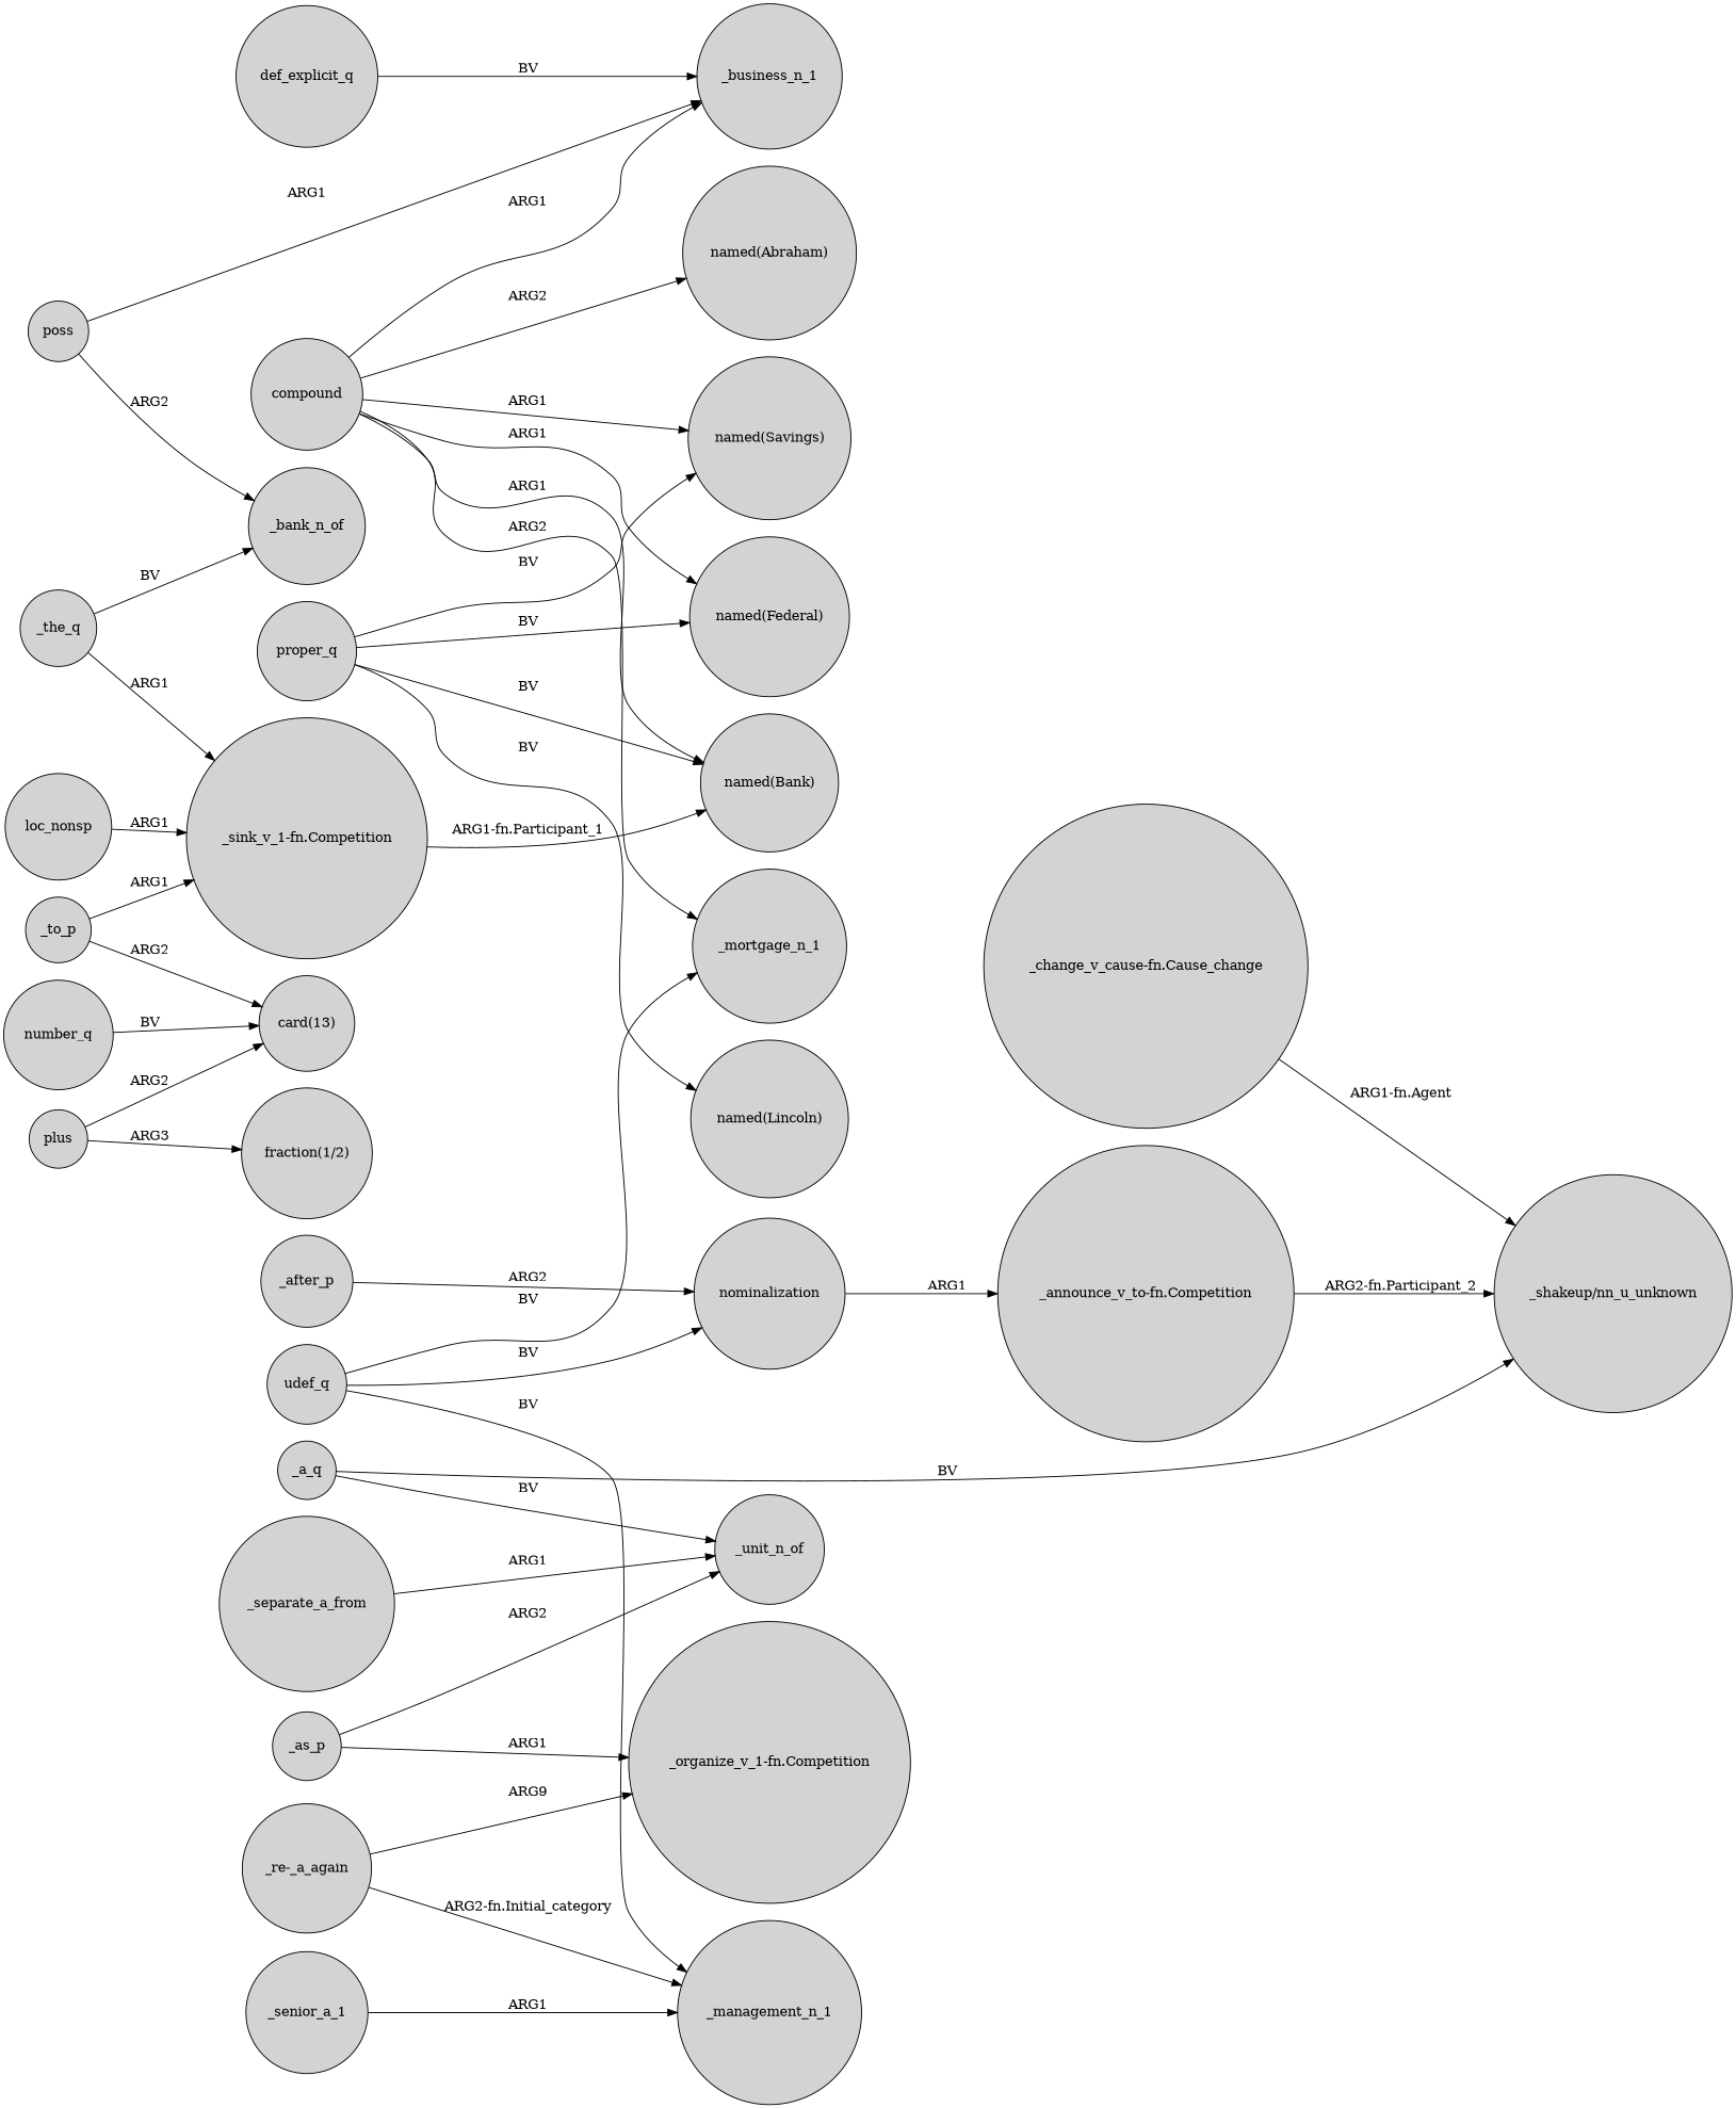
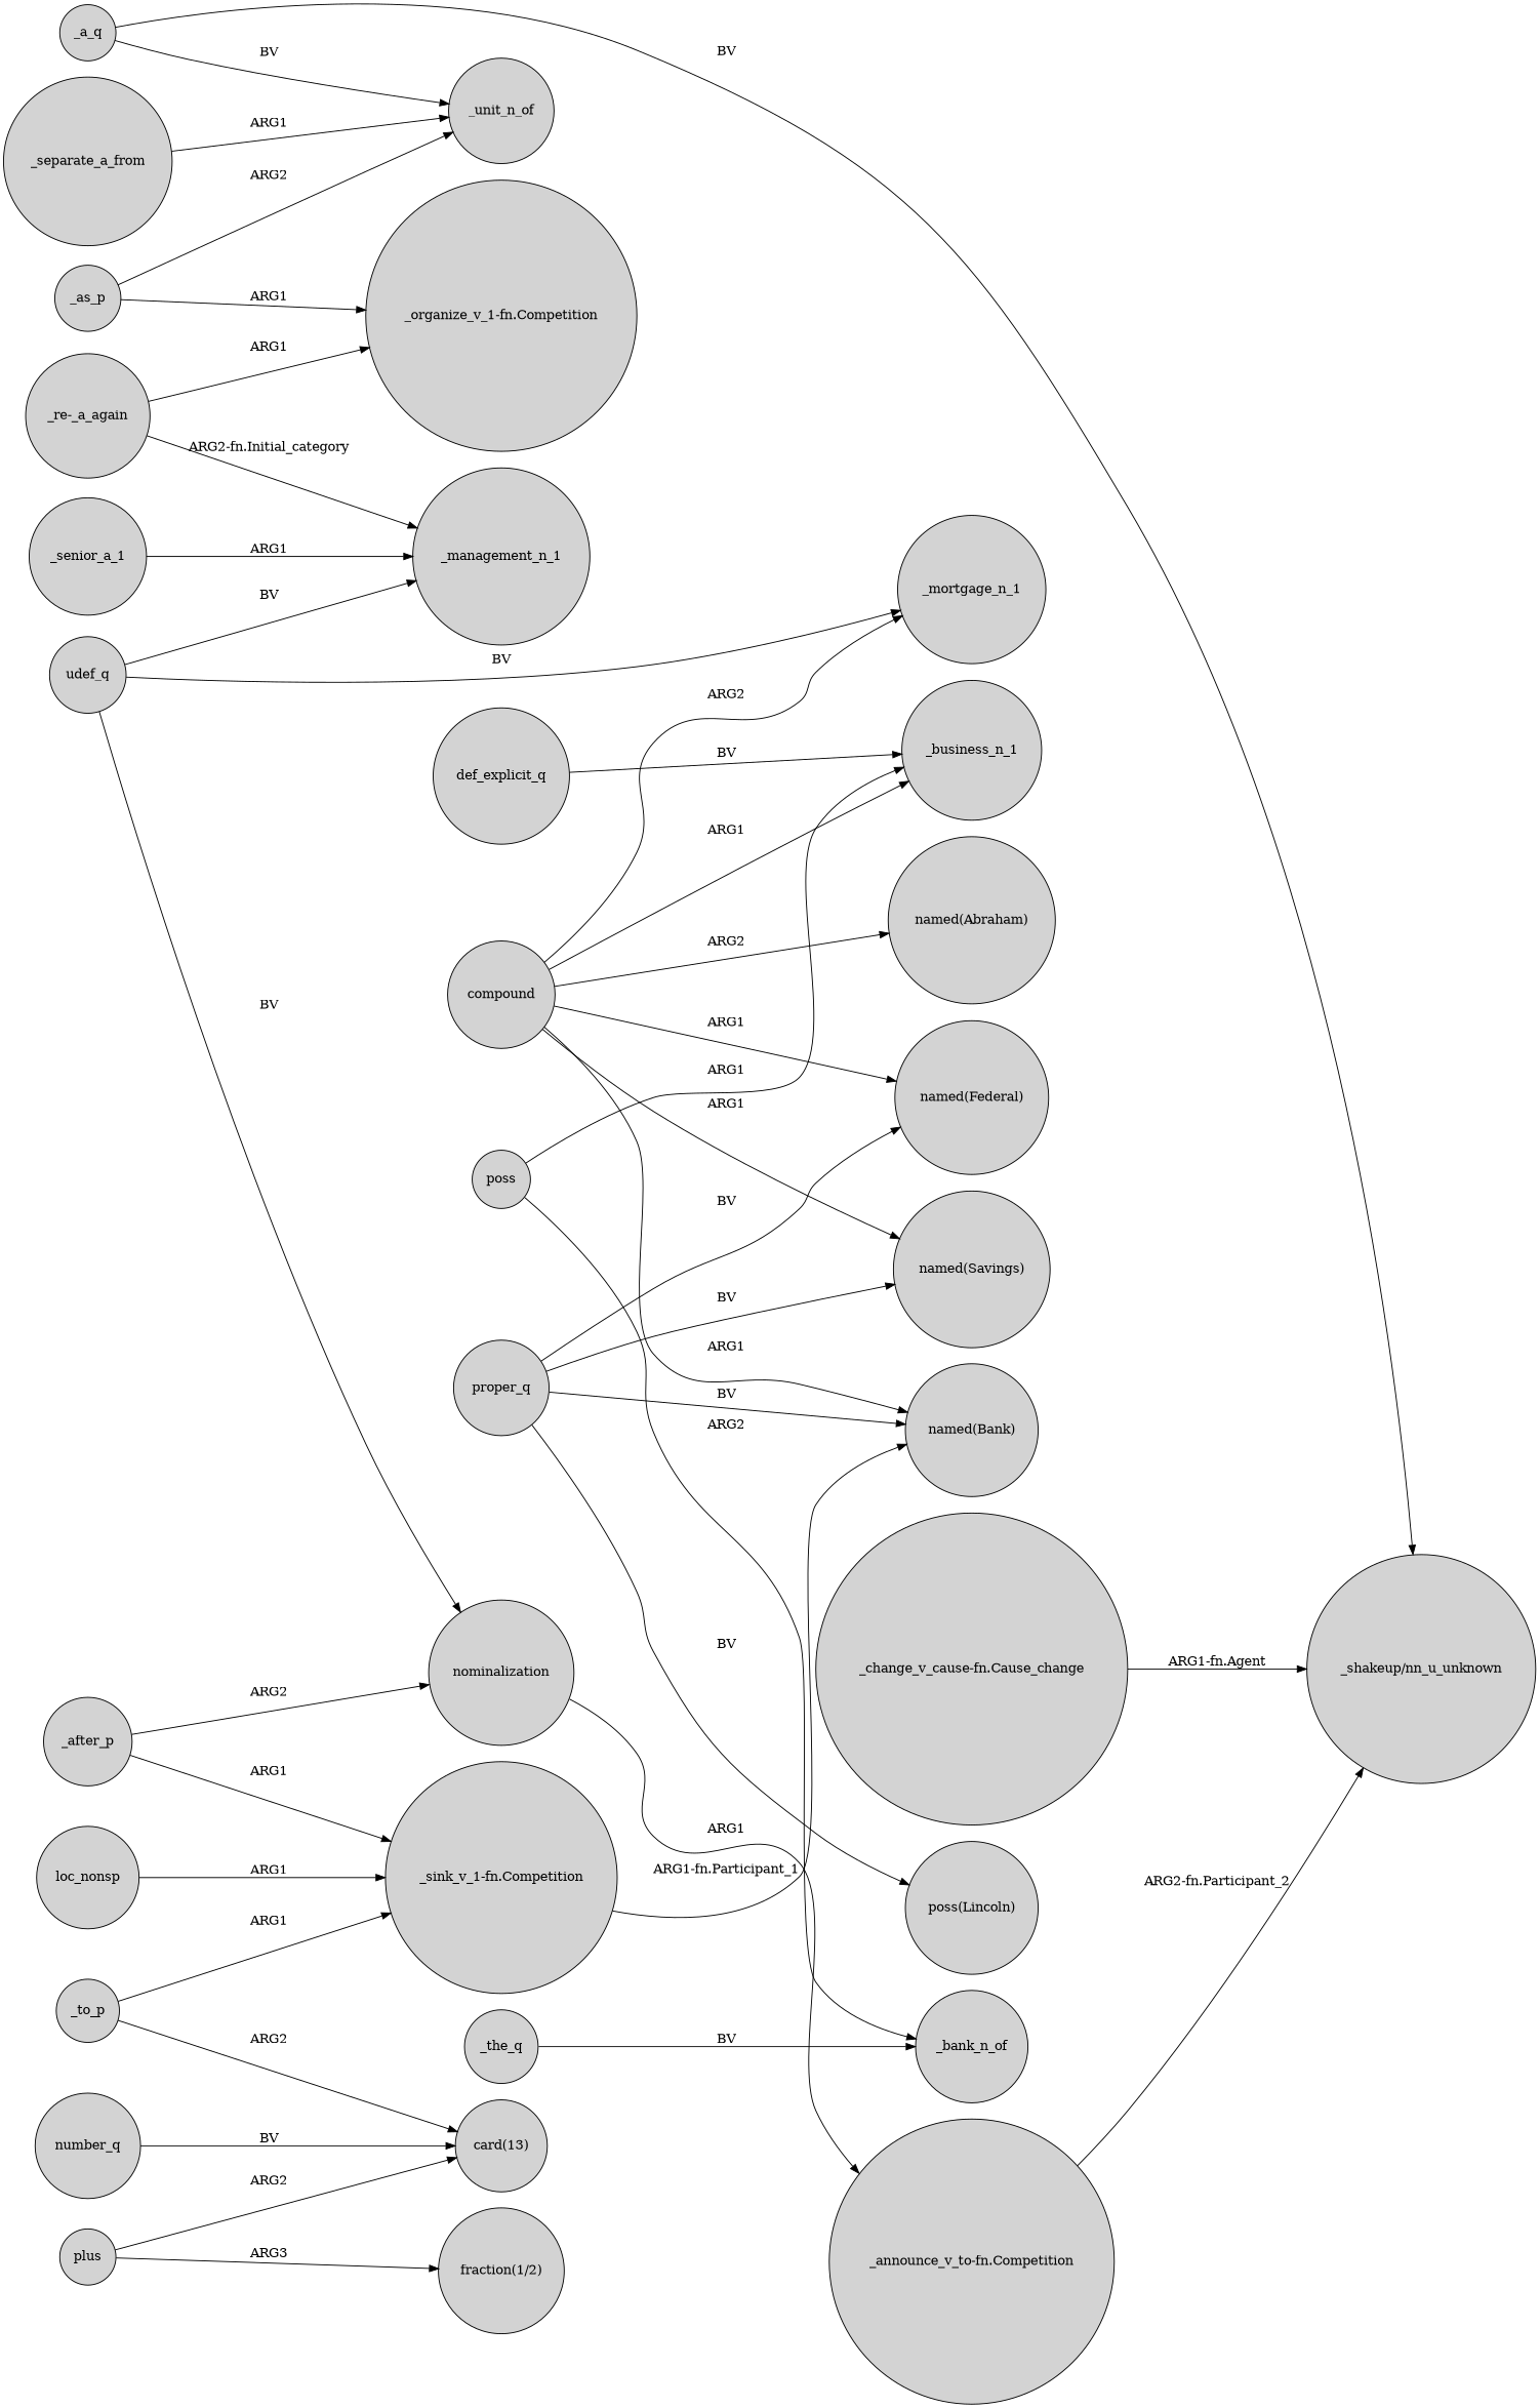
  digraph {
    rankdir=LR
    node [shape=circle style=filled]
    def_explicit_q
    _business_n_1
    _as_p
    "_organize_v_1-fn.Competition"
    _unit_n_of
    compound
    "named(Abraham)"
    "named(Bank)"
    "named(Federal)"
    _mortgage_n_1
    "named(Savings)"
    number_q
    "card(13)"
    _the_q
    _bank_n_of
    poss
    "_change_v_cause-fn.Cause_change"
    "_shakeup/nn_u_unknown"
    plus
    "fraction(1/2)"
    _after_p
    "_sink_v_1-fn.Competition"
    nominalization
    "_announce_v_to-fn.Competition"
    udef_q
    _management_n_1
    proper_q
-   "named(Lincoln)"
+   "named(Lincoln)" [label="poss(Lincoln)"]
    "_re-_a_again"
    _to_p
    _a_q
    loc_nonsp
    _senior_a_1
    _separate_a_from
    def_explicit_q -> _business_n_1 [label=BV]
    _as_p -> "_organize_v_1-fn.Competition" [label=ARG1]
    _as_p -> _unit_n_of [label=ARG2]
    compound -> _business_n_1 [label=ARG1]
    compound -> "named(Abraham)" [label=ARG2]
    compound -> "named(Bank)" [label=ARG1]
    compound -> "named(Federal)" [label=ARG1]
    compound -> _mortgage_n_1 [label=ARG2]
    compound -> "named(Savings)" [label=ARG1]
    number_q -> "card(13)" [label=BV]
    _the_q -> _bank_n_of [label=BV]
    poss -> _business_n_1 [label=ARG1]
    poss -> _bank_n_of [label=ARG2]
    "_change_v_cause-fn.Cause_change" -> "_shakeup/nn_u_unknown" [label="ARG1-fn.Agent"]
    plus -> "card(13)" [label=ARG2]
    plus -> "fraction(1/2)" [label=ARG3]
-   _the_q -> "_sink_v_1-fn.Competition" [label=ARG1]
+   _after_p -> "_sink_v_1-fn.Competition" [label=ARG1]
    _after_p -> nominalization [label=ARG2]
    "_sink_v_1-fn.Competition" -> "named(Bank)" [label="ARG1-fn.Participant_1"]
    nominalization -> "_announce_v_to-fn.Competition" [label=ARG1]
    "_announce_v_to-fn.Competition" -> "_shakeup/nn_u_unknown" [label="ARG2-fn.Participant_2"]
    udef_q -> _mortgage_n_1 [label=BV]
    udef_q -> nominalization [label=BV]
    udef_q -> _management_n_1 [label=BV]
    proper_q -> "named(Bank)" [label=BV]
    proper_q -> "named(Federal)" [label=BV]
    proper_q -> "named(Savings)" [label=BV]
    proper_q -> "named(Lincoln)" [label=BV]
-   "_re-_a_again" -> "_organize_v_1-fn.Competition" [label=ARG9]
+   "_re-_a_again" -> "_organize_v_1-fn.Competition" [label=ARG1]
    "_re-_a_again" -> _management_n_1 [label="ARG2-fn.Initial_category"]
    _to_p -> "card(13)" [label=ARG2]
    _to_p -> "_sink_v_1-fn.Competition" [label=ARG1]
    _a_q -> _unit_n_of [label=BV]
    _a_q -> "_shakeup/nn_u_unknown" [label=BV]
    loc_nonsp -> "_sink_v_1-fn.Competition" [label=ARG1]
    _senior_a_1 -> _management_n_1 [label=ARG1]
    _separate_a_from -> _unit_n_of [label=ARG1]
  }
